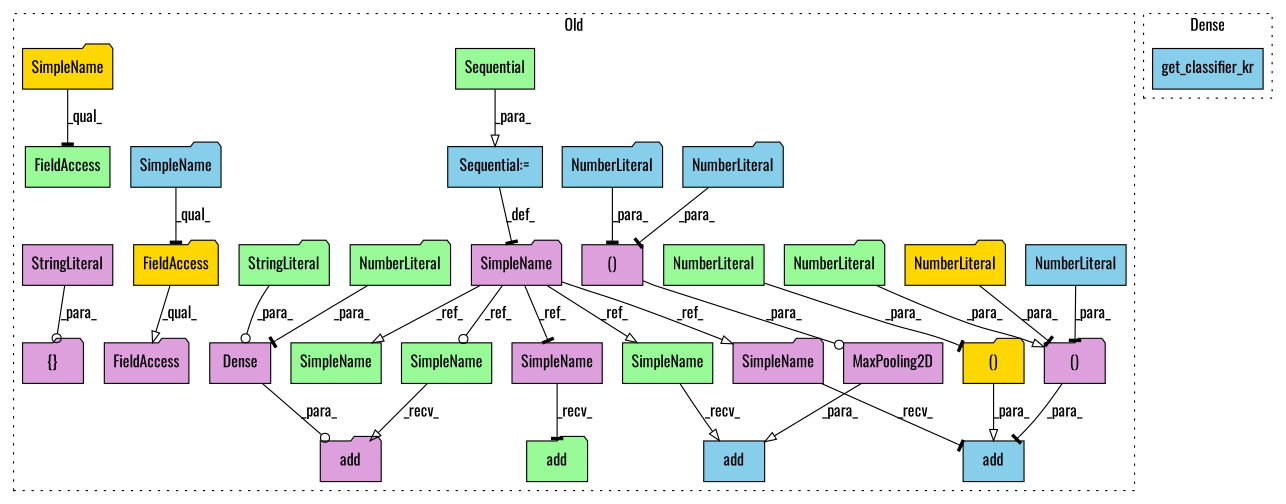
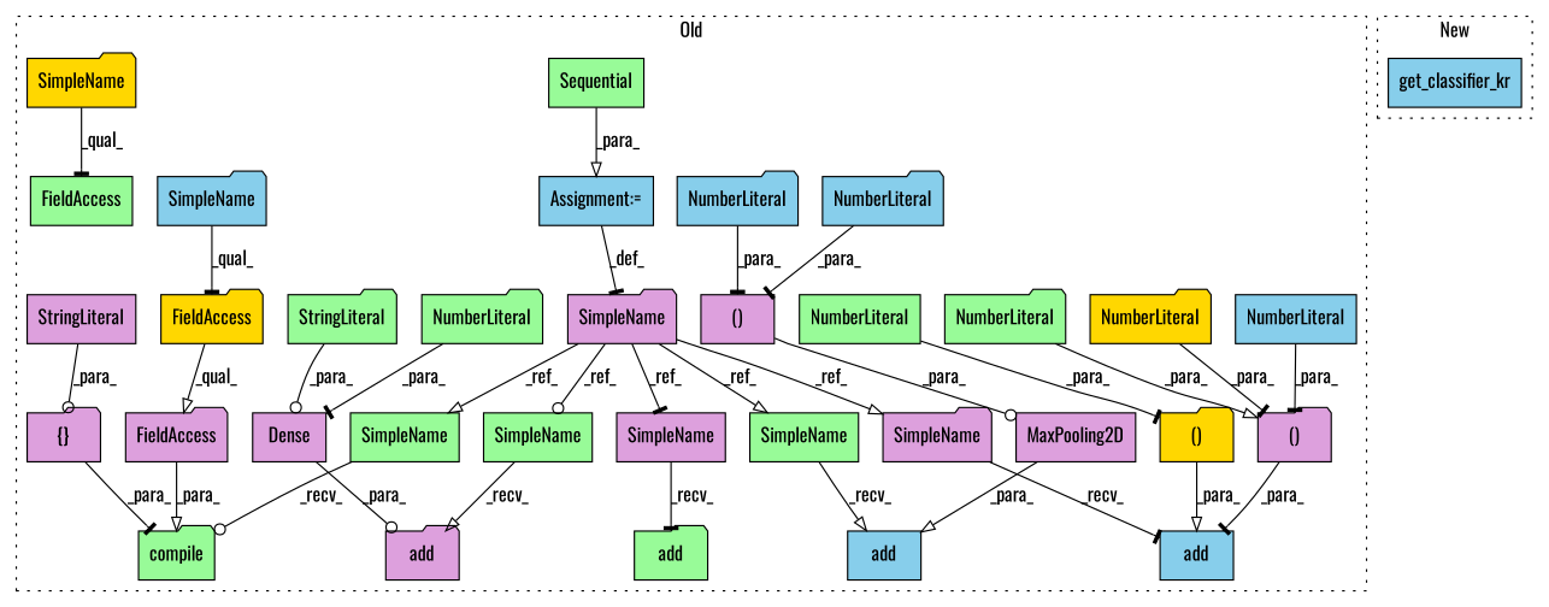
  digraph {
    fontname=Oswald
    node [a=32 fillcolor=palegreen fontname=Oswald l=5 s=4878 shape=folder style=filled]
    edge [arrowhead=tee fontname=Oswald]
+   n1 [l="8,1" label=compile s="4870,4968"]
    n2 [a=4 fillcolor=plum l="1,1" label="{}" s="4956,4967"]
    n3 [l=12 label=Sequential s=4639 shape=box]
    n4 [fillcolor=skyblue l="4,1" label=add s="4663,4743" shape=box]
    n5 [a=106 fillcolor=gold l=15 label="()" s=4681]
    n6 [fillcolor=plum l="4,1" label=add s="4834,4857"]
    n7 [a=106 fillcolor=plum l=31 label="()" s=4710]
    n8 [fillcolor=skyblue l="4,1" label=add s="4756,4795" shape=box]
    n9 [a=34 fillcolor=gold l=2 label=NumberLiteral s=4725]
    n10 [l="4,1" label=add s="4808,4821"]
    n11 [a=34 l=2 label=NumberLiteral s=4710]
    n12 [a=34 l=1 label=NumberLiteral s=4681 shape=box]
    n13 [a=34 fillcolor=skyblue l=1 label=NumberLiteral s=4740 shape=box]
    n14 [a=42 fillcolor=plum label=SimpleName s=4633]
    n15 [a=45 fillcolor=plum l=10 label=StringLiteral s=4957 shape=box]
    n16 [fillcolor=plum l="6,1" label=Dense s="4838,4856" shape=box]
    n17 [a=45 l=9 label=StringLiteral s=4847]
-   n18 [a=7 fillcolor=skyblue l=1 label="Sequential:=" s=4638 shape=box]
+   n18 [a=7 fillcolor=skyblue l=1 label="Assignment:=" s=4638 shape=box]
    n19 [a=106 fillcolor=plum l=15 label="()" s=4778 shape=box]
    n20 [a=34 l=2 label=NumberLiteral s=4844]
    n21 [a=34 fillcolor=skyblue l=1 label=NumberLiteral s=4792]
    n22 [a=34 fillcolor=skyblue l=1 label=NumberLiteral s=4778]
    n23 [fillcolor=plum l="18,2" label=MaxPooling2D s="4760,4793" shape=box]
    n24 [a=22 fillcolor=plum l=37 label=FieldAccess]
    n25 [a=22 fillcolor=gold l=12 label=FieldAccess]
    n26 [a=22 l=16 label=FieldAccess s=4916 shape=box]
    n27 [a=42 fillcolor=skyblue label=SimpleName]
    n28 [a=42 fillcolor=gold label=SimpleName s=4916]
    n29 [a=42 label=SimpleName s=4864 shape=box]
    n30 [a=42 label=SimpleName s=4828 shape=box]
    n31 [a=42 fillcolor=plum label=SimpleName s=4657]
    n32 [a=42 label=SimpleName s=4750 shape=box]
    n33 [a=42 fillcolor=plum label=SimpleName s=4802 shape=box]
    n34 [fillcolor=skyblue l=19 label=get_classifier_kr s=3096 shape=box]
    subgraph cluster_1 {
      label=Old
      style=dotted
+     n1
      n2
      n3
      n4
      n5
      n6
      n7
      n8
      n9
      n10
      n11
      n12
      n13
      n14
      n15
      n16
      n17
      n18
      n19
      n20
      n21
      n22
      n23
      n24
      n25
      n26
      n27
      n28
      n29
      n30
      n31
      n32
      n33
    }
    subgraph cluster_2 {
-     label=Dense
+     label=New
      style=dotted
      n34
    }
+   n2 -> n1 [label=_para_]
    n3 -> n18 [arrowhead=onormal label=_para_]
    n5 -> n4 [arrowhead=onormal label=_para_]
    n7 -> n4 [label=_para_]
    n9 -> n7 [label=_para_]
    n11 -> n7 [arrowhead=onormal label=_para_]
    n12 -> n5 [label=_para_]
    n13 -> n7 [label=_para_]
    n14 -> n29 [arrowhead=onormal label=_ref_]
    n14 -> n30 [arrowhead=odot label=_ref_]
    n14 -> n31 [arrowhead=onormal label=_ref_]
    n14 -> n32 [arrowhead=onormal label=_ref_]
    n14 -> n33 [label=_ref_]
    n15 -> n2 [arrowhead=odot label=_para_]
    n16 -> n6 [arrowhead=odot label=_para_]
    n17 -> n16 [arrowhead=odot label=_para_]
    n18 -> n14 [label=_def_]
    n19 -> n23 [arrowhead=odot label=_para_]
    n20 -> n16 [label=_para_]
    n21 -> n19 [label=_para_]
    n22 -> n19 [label=_para_]
    n23 -> n8 [arrowhead=onormal label=_para_]
+   n24 -> n1 [arrowhead=onormal label=_para_]
    n25 -> n24 [arrowhead=onormal label=_qual_]
    n27 -> n25 [label=_qual_]
    n28 -> n26 [label=_qual_]
+   n29 -> n1 [arrowhead=odot label=_recv_]
    n30 -> n6 [arrowhead=onormal label=_recv_]
    n31 -> n4 [label=_recv_]
    n32 -> n8 [arrowhead=onormal label=_recv_]
    n33 -> n10 [label=_recv_]
  }
